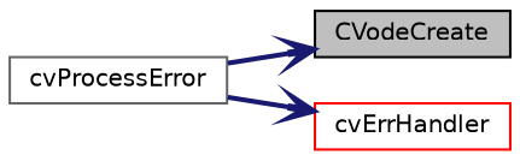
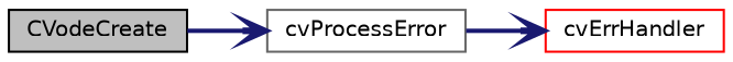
  digraph {
    rankdir=LR
    node [fillcolor=white fontname=Helvetica fontsize=10 shape=record style=filled]
    edge [arrowhead=vee color=midnightblue fontname=Helvetica fontsize=10 labelfontname=Helvetica labelfontsize=10 style=bold]
    n1 [color=black fillcolor=grey75 fontcolor=black height=0.2 label=CVodeCreate width=0.4]
    n2 [color=gray40 height=0.2 label=cvProcessError width=0.4]
    n3 [color=red height=0.2 label=cvErrHandler width=0.4]
-   n2 -> n1
+   n1 -> n2
    n2 -> n3
  }
